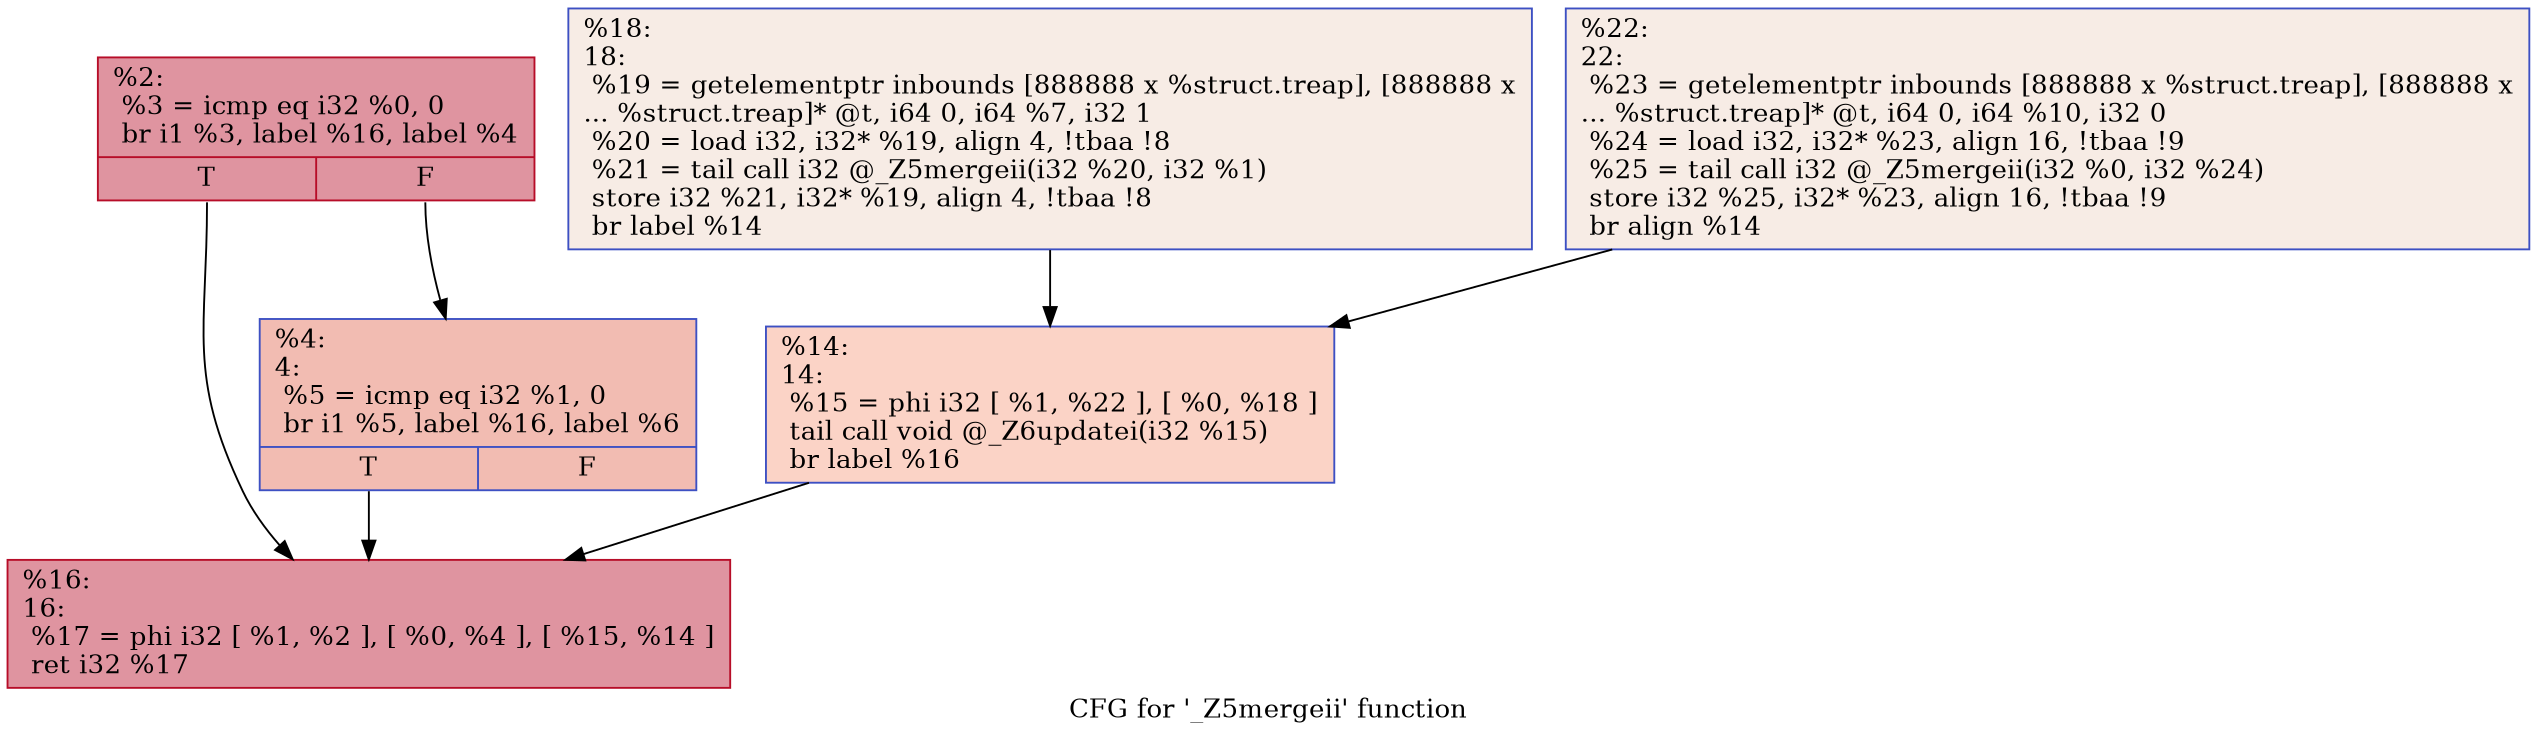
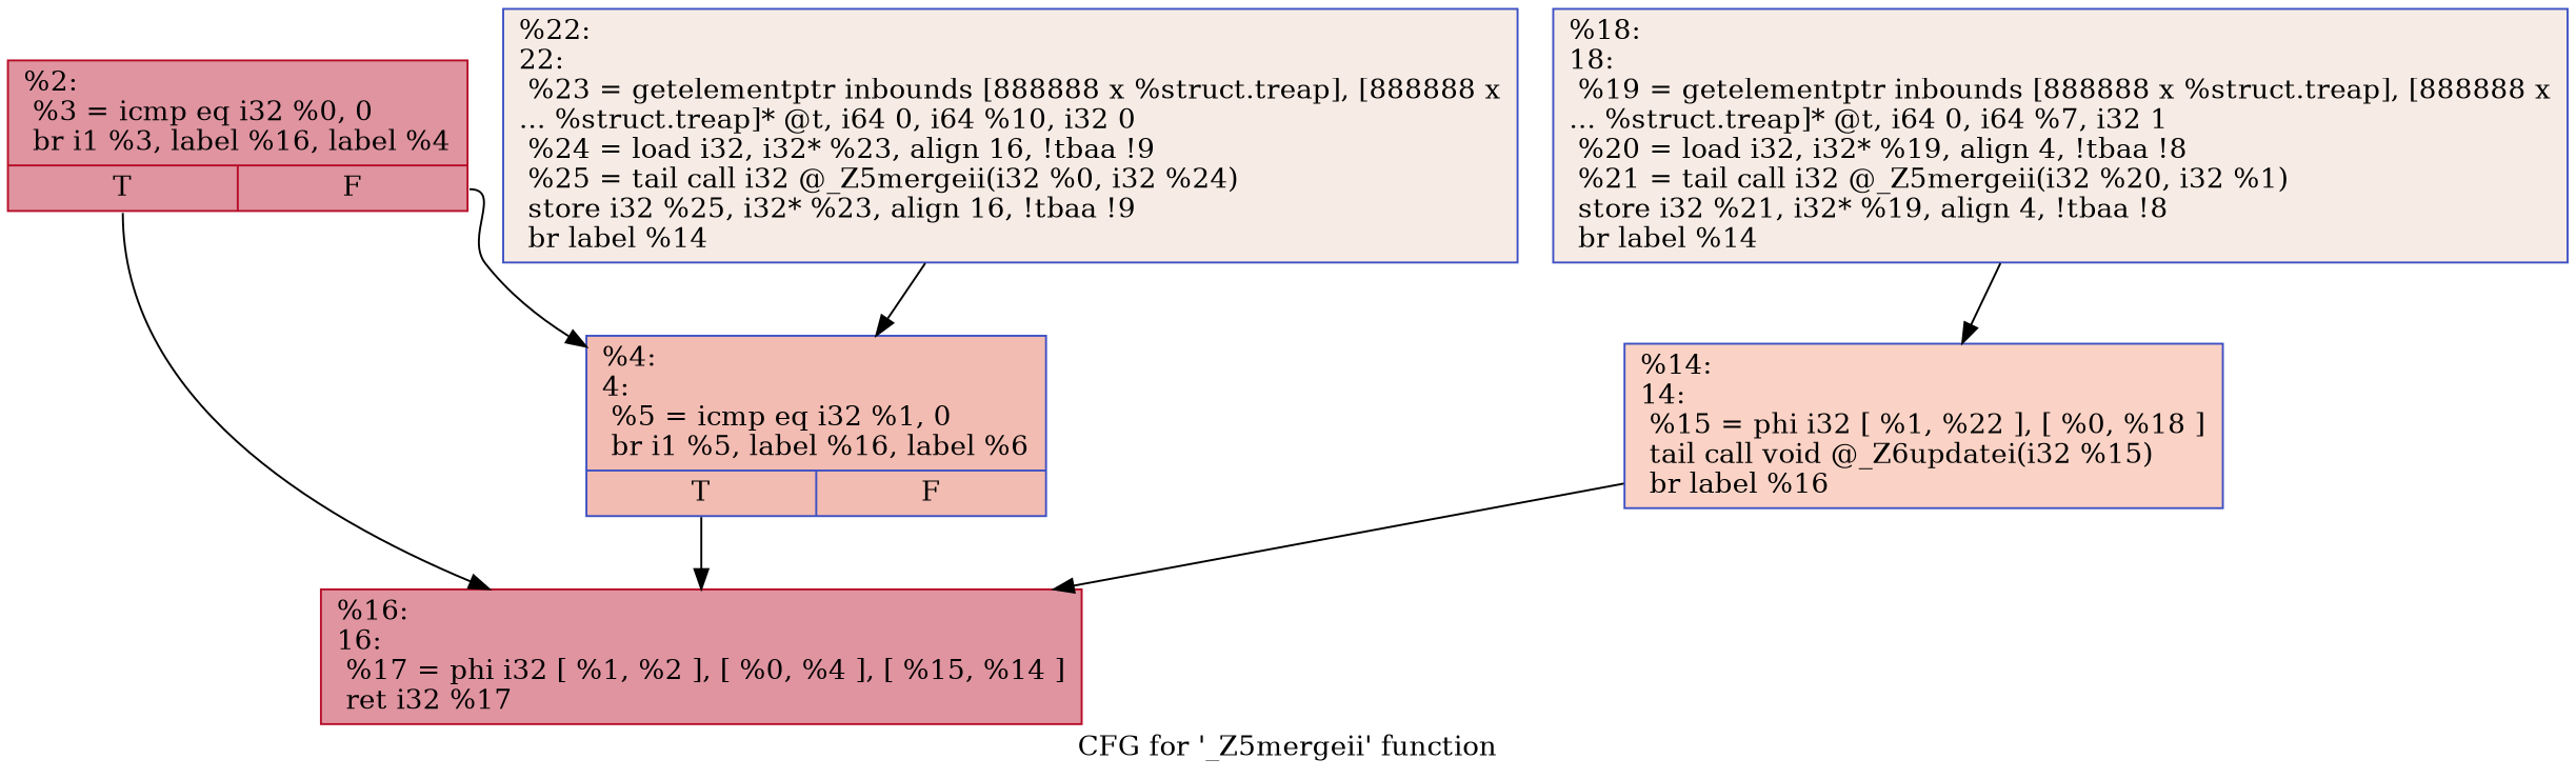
  digraph {
    label="CFG for '_Z5mergeii' function"
    node [color="#3d50c3ff" fillcolor="#b70d2870" shape=record style=filled]
    n1 [color="#b70d28ff" label="{%2:\l  %3 = icmp eq i32 %0, 0\l  br i1 %3, label %16, label %4\l|{<s0>T|<s1>F}}"]
    n2 [color="#b70d28ff" label="{%16:\l16:                                               \l  %17 = phi i32 [ %1, %2 ], [ %0, %4 ], [ %15, %14 ]\l  ret i32 %17\l}"]
    n3 [fillcolor="#e1675170" label="{%4:\l4:                                                \l  %5 = icmp eq i32 %1, 0\l  br i1 %5, label %16, label %6\l|{<s0>T|<s1>F}}"]
    n4 [fillcolor="#ecd3c570" label="{%18:\l18:                                               \l  %19 = getelementptr inbounds [888888 x %struct.treap], [888888 x\l... %struct.treap]* @t, i64 0, i64 %7, i32 1\l  %20 = load i32, i32* %19, align 4, !tbaa !8\l  %21 = tail call i32 @_Z5mergeii(i32 %20, i32 %1)\l  store i32 %21, i32* %19, align 4, !tbaa !8\l  br label %14\l}"]
    n5 [fillcolor="#f59c7d70" label="{%14:\l14:                                               \l  %15 = phi i32 [ %1, %22 ], [ %0, %18 ]\l  tail call void @_Z6updatei(i32 %15)\l  br label %16\l}"]
-   n6 [fillcolor="#ecd3c570" label="{%22:\l22:                                               \l  %23 = getelementptr inbounds [888888 x %struct.treap], [888888 x\l... %struct.treap]* @t, i64 0, i64 %10, i32 0\l  %24 = load i32, i32* %23, align 16, !tbaa !9\l  %25 = tail call i32 @_Z5mergeii(i32 %0, i32 %24)\l  store i32 %25, i32* %23, align 16, !tbaa !9\l  br align %14\l}"]
+   n6 [fillcolor="#ecd3c570" label="{%22:\l22:                                               \l  %23 = getelementptr inbounds [888888 x %struct.treap], [888888 x\l... %struct.treap]* @t, i64 0, i64 %10, i32 0\l  %24 = load i32, i32* %23, align 16, !tbaa !9\l  %25 = tail call i32 @_Z5mergeii(i32 %0, i32 %24)\l  store i32 %25, i32* %23, align 16, !tbaa !9\l  br label %14\l}"]
    n1 -> n2 [tailport=s0]
    n1 -> n3 [tailport=s1]
    n3 -> n2 [tailport=s0]
    n4 -> n5
    n5 -> n2
-   n6 -> n5
+   n6 -> n3
  }
